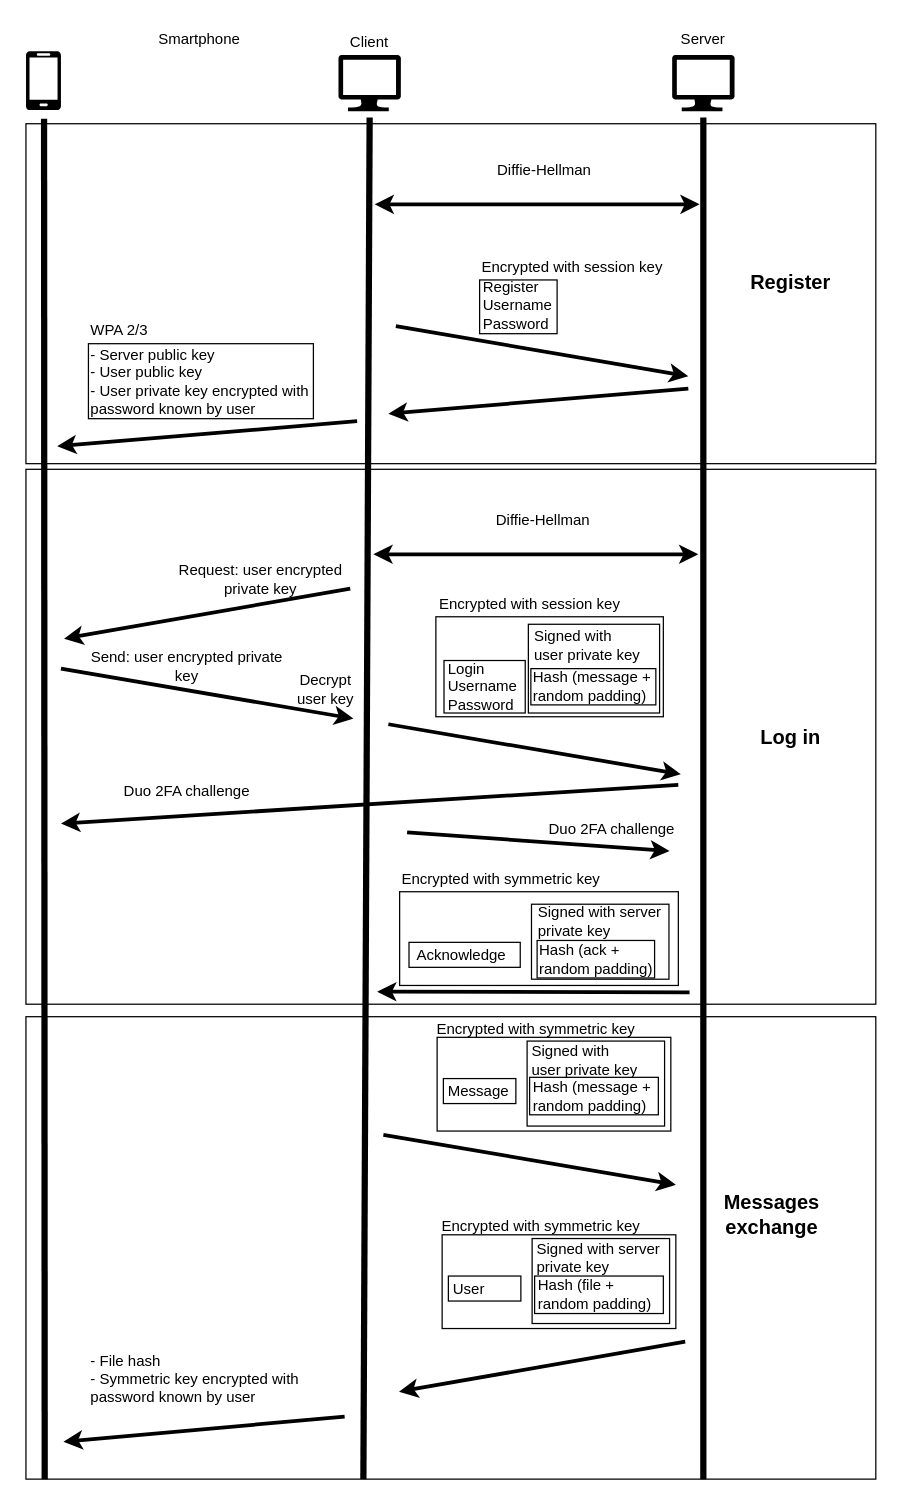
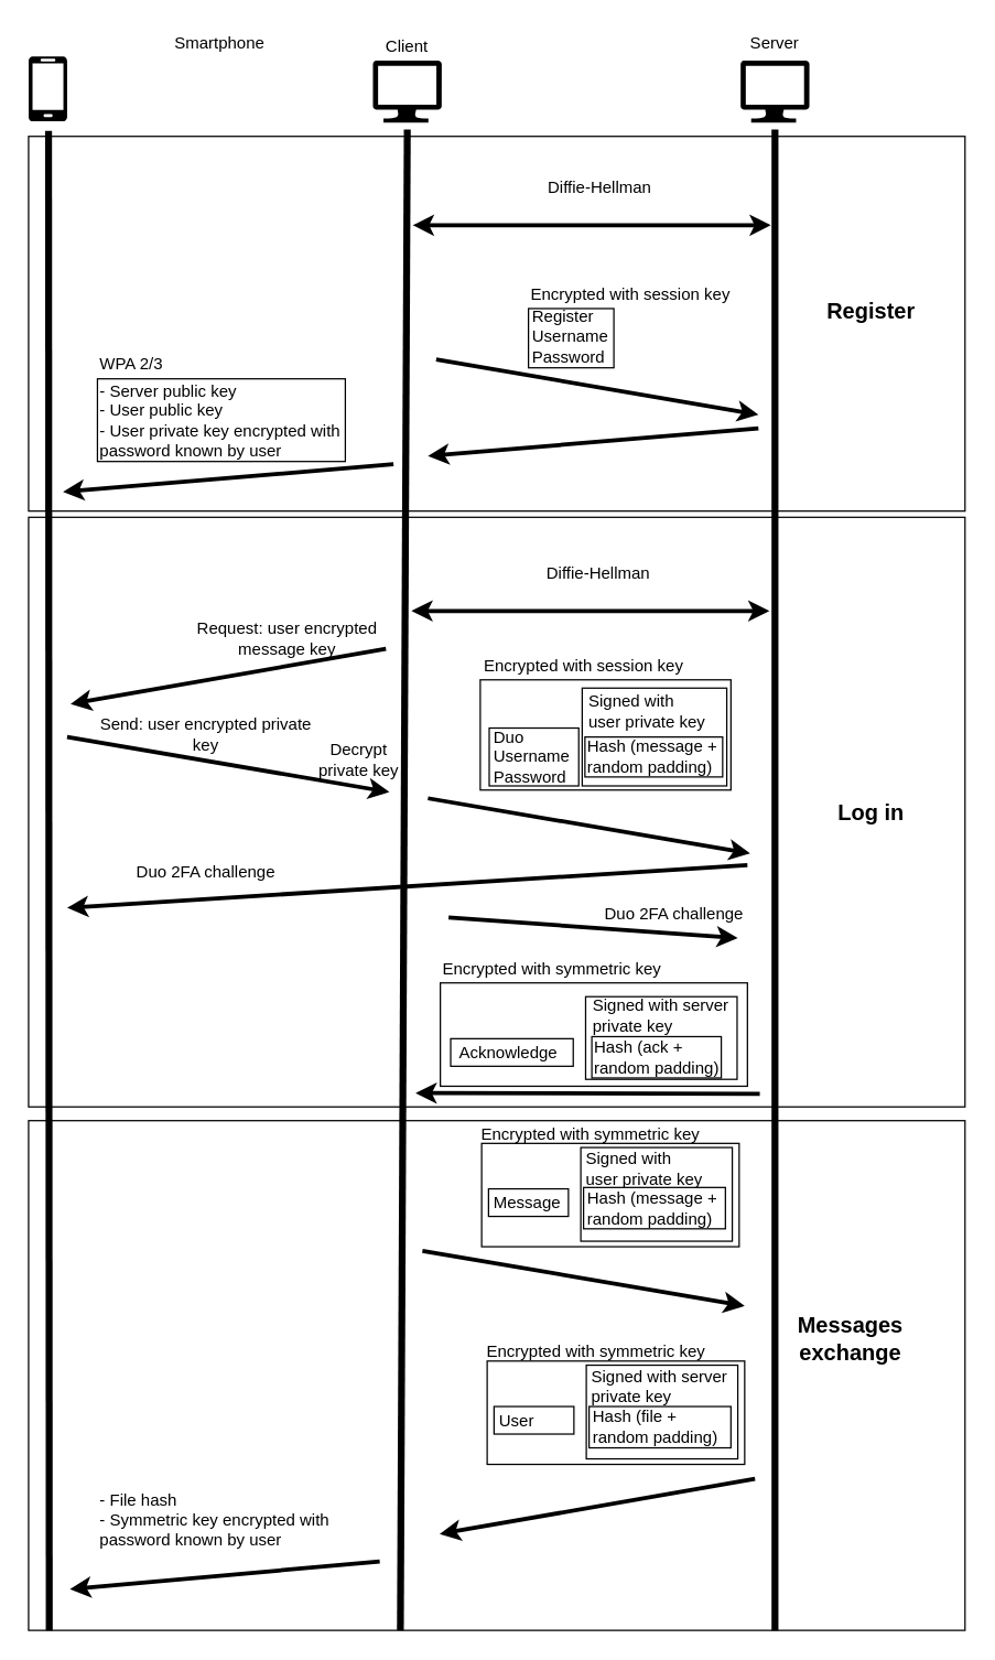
  <mxCell id="0" />
  <mxCell id="1" parent="0" />
  <mxCell id="2" value="" style="rounded=0;whiteSpace=wrap;html=1;fillColor=none;" parent="1" vertex="1"><mxGeometry x="20" y="375" width="680" height="428" as="geometry" /></mxCell>
  <mxCell id="3" value="" style="rounded=0;whiteSpace=wrap;html=1;fillColor=none;" parent="1" vertex="1"><mxGeometry x="427" y="1020.5" width="103" height="30" as="geometry" /></mxCell>
  <mxCell id="4" value="" style="rounded=0;whiteSpace=wrap;html=1;fillColor=none;" parent="1" vertex="1"><mxGeometry x="20" y="813" width="680" height="370" as="geometry" /></mxCell>
  <mxCell id="5" value="" style="rounded=0;whiteSpace=wrap;html=1;fillColor=none;" parent="1" vertex="1"><mxGeometry x="425" y="990.5" width="110" height="68" as="geometry" /></mxCell>
  <mxCell id="6" value="" style="rounded=0;whiteSpace=wrap;html=1;fillColor=none;" parent="1" vertex="1"><mxGeometry x="422" y="499" width="105" height="71" as="geometry" /></mxCell>
  <mxCell id="7" value="" style="rounded=0;whiteSpace=wrap;html=1;fillColor=none;" parent="1" vertex="1"><mxGeometry x="348" y="493" width="182" height="80" as="geometry" /></mxCell>
  <mxCell id="8" value="" style="rounded=0;whiteSpace=wrap;html=1;fillColor=none;" parent="1" vertex="1"><mxGeometry x="424" y="534.5" width="100" height="29" as="geometry" /></mxCell>
  <mxCell id="9" value="" style="rounded=0;whiteSpace=wrap;html=1;fillColor=none;" parent="1" vertex="1"><mxGeometry x="20" y="98.5" width="680" height="272" as="geometry" /></mxCell>
  <mxCell id="10" value="" style="rounded=0;whiteSpace=wrap;html=1;fillColor=none;" parent="1" vertex="1"><mxGeometry x="70" y="274.5" width="180" height="60" as="geometry" /></mxCell>
  <mxCell id="11" value="" style="rounded=0;whiteSpace=wrap;html=1;fillColor=none;" parent="1" vertex="1"><mxGeometry x="354.5" y="528" width="65" height="42" as="geometry" /></mxCell>
  <mxCell id="12" value="" style="rounded=0;whiteSpace=wrap;html=1;fillColor=none;" parent="1" vertex="1"><mxGeometry x="383" y="223.5" width="62" height="43" as="geometry" /></mxCell>
  <mxCell id="13" value="" style="aspect=fixed;pointerEvents=1;shadow=0;dashed=0;html=1;strokeColor=none;labelPosition=center;verticalLabelPosition=bottom;verticalAlign=top;align=center;fillColor=#000000;shape=mxgraph.azure.computer" parent="1" vertex="1"><mxGeometry x="270" y="43.5" width="50" height="45" as="geometry" /></mxCell>
  <mxCell id="14" value="Client" style="text;html=1;strokeColor=none;fillColor=none;align=center;verticalAlign=middle;whiteSpace=wrap;rounded=0;" parent="1" vertex="1"><mxGeometry x="275" y="23.5" width="40" height="20" as="geometry" /></mxCell>
  <mxCell id="15" value="Server" style="text;html=1;strokeColor=none;fillColor=none;align=center;verticalAlign=middle;whiteSpace=wrap;rounded=0;" parent="1" vertex="1"><mxGeometry x="542" y="20.5" width="40" height="20" as="geometry" /></mxCell>
  <mxCell id="16" value="" style="endArrow=none;html=1;strokeWidth=5;" parent="1" edge="1"><mxGeometry width="50" height="50" relative="1" as="geometry"><mxPoint x="290" y="1183" as="sourcePoint" /><mxPoint x="295" y="93.5" as="targetPoint" /></mxGeometry></mxCell>
  <mxCell id="17" value="" style="aspect=fixed;pointerEvents=1;shadow=0;dashed=0;html=1;strokeColor=none;labelPosition=center;verticalLabelPosition=bottom;verticalAlign=top;align=center;fillColor=#000000;shape=mxgraph.azure.computer" parent="1" vertex="1"><mxGeometry x="537" y="43.5" width="50" height="45" as="geometry" /></mxCell>
  <mxCell id="18" value="" style="endArrow=none;html=1;strokeWidth=5;" parent="1" edge="1"><mxGeometry width="50" height="50" relative="1" as="geometry"><mxPoint x="562" y="1183" as="sourcePoint" /><mxPoint x="562" y="93.5" as="targetPoint" /></mxGeometry></mxCell>
  <mxCell id="19" value="Diffie-Hellman" style="text;html=1;strokeColor=none;fillColor=none;align=center;verticalAlign=middle;whiteSpace=wrap;rounded=0;" parent="1" vertex="1"><mxGeometry x="345" y="123" width="180" height="25" as="geometry" /></mxCell>
  <mxCell id="20" value="" style="endArrow=classic;html=1;strokeWidth=3;" parent="1" edge="1"><mxGeometry width="50" height="50" relative="1" as="geometry"><mxPoint x="316" y="260.5" as="sourcePoint" /><mxPoint x="550" y="300.5" as="targetPoint" /></mxGeometry></mxCell>
  <mxCell id="21" value="Register&lt;br&gt;Username&lt;br&gt;Password" style="text;html=1;strokeColor=none;fillColor=none;align=left;verticalAlign=middle;whiteSpace=wrap;rounded=0;" parent="1" vertex="1"><mxGeometry x="384" y="223.5" width="62" height="41" as="geometry" /></mxCell>
  <mxCell id="22" value="Encrypted with session key&amp;nbsp;" style="text;html=1;strokeColor=none;fillColor=none;align=left;verticalAlign=middle;whiteSpace=wrap;rounded=0;" parent="1" vertex="1"><mxGeometry x="383" y="203.5" width="172" height="20" as="geometry" /></mxCell>
  <mxCell id="23" value="&lt;font style=&quot;font-size: 16px&quot;&gt;&lt;b&gt;Register&lt;/b&gt;&lt;/font&gt;" style="text;html=1;strokeColor=none;fillColor=none;align=center;verticalAlign=middle;whiteSpace=wrap;rounded=0;" parent="1" vertex="1"><mxGeometry x="596.5" y="214.5" width="70" height="20" as="geometry" /></mxCell>
  <mxCell id="24" value="" style="endArrow=classic;html=1;strokeWidth=3;" parent="1" edge="1"><mxGeometry width="50" height="50" relative="1" as="geometry"><mxPoint x="550" y="310.5" as="sourcePoint" /><mxPoint x="310" y="330.5" as="targetPoint" /></mxGeometry></mxCell>
  <mxCell id="25" value="- Server public key&lt;br&gt;- User public key&lt;br&gt;- User private key encrypted with password known by user&amp;nbsp;" style="text;html=1;strokeColor=none;fillColor=none;align=left;verticalAlign=middle;whiteSpace=wrap;rounded=0;direction=south;" parent="1" vertex="1"><mxGeometry x="70" y="284.5" width="190" height="40" as="geometry" /></mxCell>
  <mxCell id="26" value="" style="verticalLabelPosition=bottom;html=1;verticalAlign=top;align=center;strokeColor=none;fillColor=#000000;shape=mxgraph.azure.mobile;pointerEvents=1;" parent="1" vertex="1"><mxGeometry x="20" y="40.5" width="28" height="47" as="geometry" /></mxCell>
  <mxCell id="27" value="Smartphone" style="text;html=1;strokeColor=none;fillColor=none;align=center;verticalAlign=middle;whiteSpace=wrap;rounded=0;" parent="1" vertex="1"><mxGeometry x="139" y="20.5" width="40" height="20" as="geometry" /></mxCell>
  <mxCell id="28" value="" style="endArrow=none;html=1;strokeWidth=5;" parent="1" edge="1"><mxGeometry width="50" height="50" relative="1" as="geometry"><mxPoint x="35" y="1183" as="sourcePoint" /><mxPoint x="34.5" y="94.5" as="targetPoint" /></mxGeometry></mxCell>
  <mxCell id="29" value="WPA 2/3" style="text;html=1;strokeColor=none;fillColor=none;align=left;verticalAlign=middle;whiteSpace=wrap;rounded=0;" parent="1" vertex="1"><mxGeometry x="70" y="254" width="60" height="20" as="geometry" /></mxCell>
  <mxCell id="30" value="" style="endArrow=classic;html=1;strokeWidth=3;" parent="1" edge="1"><mxGeometry width="50" height="50" relative="1" as="geometry"><mxPoint x="285" y="336.5" as="sourcePoint" /><mxPoint x="45" y="356.5" as="targetPoint" /></mxGeometry></mxCell>
- <mxCell id="31" value="Login&lt;br&gt;Username&lt;br&gt;Password" style="text;html=1;strokeColor=none;fillColor=none;align=left;verticalAlign=middle;whiteSpace=wrap;rounded=0;" parent="1" vertex="1"><mxGeometry x="356" y="538.5" width="40" height="20" as="geometry" /></mxCell>
+ <mxCell id="31" value="Duo&lt;br&gt;Username&lt;br&gt;Password" style="text;html=1;strokeColor=none;fillColor=none;align=left;verticalAlign=middle;whiteSpace=wrap;rounded=0;" parent="1" vertex="1"><mxGeometry x="356" y="538.5" width="40" height="20" as="geometry" /></mxCell>
  <mxCell id="32" value="Encrypted with session key&amp;nbsp;" style="text;html=1;strokeColor=none;fillColor=none;align=left;verticalAlign=middle;whiteSpace=wrap;rounded=0;" parent="1" vertex="1"><mxGeometry x="349" y="473" width="172" height="20" as="geometry" /></mxCell>
  <mxCell id="33" value="" style="endArrow=classic;html=1;strokeWidth=3;" parent="1" edge="1"><mxGeometry width="50" height="50" relative="1" as="geometry"><mxPoint x="279.5" y="470.5" as="sourcePoint" /><mxPoint x="50.5" y="510.5" as="targetPoint" /></mxGeometry></mxCell>
- <mxCell id="34" value="Request: user encrypted private key" style="text;html=1;strokeColor=none;fillColor=none;align=center;verticalAlign=middle;whiteSpace=wrap;rounded=0;" parent="1" vertex="1"><mxGeometry x="123" y="453" width="170" height="20" as="geometry" /></mxCell>
+ <mxCell id="34" value="Request: user encrypted message key" style="text;html=1;strokeColor=none;fillColor=none;align=center;verticalAlign=middle;whiteSpace=wrap;rounded=0;" parent="1" vertex="1"><mxGeometry x="123" y="453" width="170" height="20" as="geometry" /></mxCell>
  <mxCell id="35" value="" style="endArrow=classic;html=1;strokeWidth=3;" parent="1" edge="1"><mxGeometry width="50" height="50" relative="1" as="geometry"><mxPoint x="48" y="534.5" as="sourcePoint" /><mxPoint x="282" y="574.5" as="targetPoint" /></mxGeometry></mxCell>
  <mxCell id="36" value="Send: user encrypted private key" style="text;html=1;strokeColor=none;fillColor=none;align=center;verticalAlign=middle;whiteSpace=wrap;rounded=0;" parent="1" vertex="1"><mxGeometry x="64" y="523" width="170" height="20" as="geometry" /></mxCell>
  <mxCell id="37" value="Hash (message + random padding)" style="text;html=1;strokeColor=none;fillColor=none;align=left;verticalAlign=middle;whiteSpace=wrap;rounded=0;" parent="1" vertex="1"><mxGeometry x="424" y="531" width="111" height="36" as="geometry" /></mxCell>
  <mxCell id="38" value="Signed with user private key" style="text;html=1;strokeColor=none;fillColor=none;align=left;verticalAlign=middle;whiteSpace=wrap;rounded=0;" parent="1" vertex="1"><mxGeometry x="425" y="500.5" width="90" height="30" as="geometry" /></mxCell>
  <mxCell id="39" value="" style="endArrow=classic;html=1;strokeWidth=3;" parent="1" edge="1"><mxGeometry width="50" height="50" relative="1" as="geometry"><mxPoint x="310" y="579" as="sourcePoint" /><mxPoint x="544" y="619" as="targetPoint" /></mxGeometry></mxCell>
  <mxCell id="40" value="" style="endArrow=classic;html=1;strokeWidth=3;" parent="1" edge="1"><mxGeometry width="50" height="50" relative="1" as="geometry"><mxPoint x="542" y="627.5" as="sourcePoint" /><mxPoint x="48" y="658.5" as="targetPoint" /></mxGeometry></mxCell>
  <mxCell id="41" value="Duo 2FA challenge" style="text;html=1;strokeColor=none;fillColor=none;align=center;verticalAlign=middle;whiteSpace=wrap;rounded=0;" parent="1" vertex="1"><mxGeometry x="79" y="623" width="140" height="20" as="geometry" /></mxCell>
  <mxCell id="42" value="" style="endArrow=classic;html=1;strokeWidth=3;" parent="1" edge="1"><mxGeometry width="50" height="50" relative="1" as="geometry"><mxPoint x="325" y="665.5" as="sourcePoint" /><mxPoint x="535" y="680.5" as="targetPoint" /></mxGeometry></mxCell>
  <mxCell id="43" value="Duo 2FA challenge" style="text;html=1;strokeColor=none;fillColor=none;align=center;verticalAlign=middle;whiteSpace=wrap;rounded=0;" parent="1" vertex="1"><mxGeometry x="423" y="653" width="132" height="20" as="geometry" /></mxCell>
  <mxCell id="44" value="&lt;font style=&quot;font-size: 16px&quot;&gt;&lt;b&gt;Log in&lt;/b&gt;&lt;/font&gt;" style="text;html=1;strokeColor=none;fillColor=none;align=center;verticalAlign=middle;whiteSpace=wrap;rounded=0;" parent="1" vertex="1"><mxGeometry x="596.5" y="579" width="70" height="20" as="geometry" /></mxCell>
  <mxCell id="45" value="" style="endArrow=classic;html=1;strokeWidth=3;" parent="1" edge="1"><mxGeometry width="50" height="50" relative="1" as="geometry"><mxPoint x="306" y="907.5" as="sourcePoint" /><mxPoint x="540" y="947.5" as="targetPoint" /></mxGeometry></mxCell>
  <mxCell id="46" value="Encrypted with symmetric key" style="text;html=1;strokeColor=none;fillColor=none;align=left;verticalAlign=middle;whiteSpace=wrap;rounded=0;" parent="1" vertex="1"><mxGeometry x="347" y="812.5" width="172" height="20" as="geometry" /></mxCell>
  <mxCell id="47" value="" style="rounded=0;whiteSpace=wrap;html=1;fillColor=none;" parent="1" vertex="1"><mxGeometry x="349" y="829.5" width="187" height="75" as="geometry" /></mxCell>
  <mxCell id="48" value="" style="rounded=0;whiteSpace=wrap;html=1;fillColor=none;" parent="1" vertex="1"><mxGeometry x="354" y="862.5" width="58" height="20" as="geometry" /></mxCell>
  <mxCell id="49" value="Message" style="text;html=1;strokeColor=none;fillColor=none;align=left;verticalAlign=middle;whiteSpace=wrap;rounded=0;" parent="1" vertex="1"><mxGeometry x="356" y="862.5" width="40" height="20" as="geometry" /></mxCell>
  <mxCell id="50" value="Hash (message + random padding)" style="text;html=1;strokeColor=none;fillColor=none;align=left;verticalAlign=middle;whiteSpace=wrap;rounded=0;" parent="1" vertex="1"><mxGeometry x="424" y="858.5" width="111" height="36" as="geometry" /></mxCell>
  <mxCell id="51" value="Signed with user private key" style="text;html=1;strokeColor=none;fillColor=none;align=left;verticalAlign=middle;whiteSpace=wrap;rounded=0;" parent="1" vertex="1"><mxGeometry x="423" y="832.5" width="90" height="30" as="geometry" /></mxCell>
  <mxCell id="52" value="" style="rounded=0;whiteSpace=wrap;html=1;fillColor=none;" parent="1" vertex="1"><mxGeometry x="423" y="861.5" width="103" height="30" as="geometry" /></mxCell>
  <mxCell id="53" value="" style="rounded=0;whiteSpace=wrap;html=1;fillColor=none;" parent="1" vertex="1"><mxGeometry x="421" y="832.5" width="110" height="68" as="geometry" /></mxCell>
  <mxCell id="54" value="Encrypted with symmetric key" style="text;html=1;strokeColor=none;fillColor=none;align=left;verticalAlign=middle;whiteSpace=wrap;rounded=0;" parent="1" vertex="1"><mxGeometry x="351" y="970.5" width="172" height="20" as="geometry" /></mxCell>
  <mxCell id="55" value="" style="rounded=0;whiteSpace=wrap;html=1;fillColor=none;" parent="1" vertex="1"><mxGeometry x="353" y="987.5" width="187" height="75" as="geometry" /></mxCell>
  <mxCell id="56" value="" style="rounded=0;whiteSpace=wrap;html=1;fillColor=none;" parent="1" vertex="1"><mxGeometry x="358" y="1020.5" width="58" height="20" as="geometry" /></mxCell>
  <mxCell id="57" value="User" style="text;html=1;strokeColor=none;fillColor=none;align=left;verticalAlign=middle;whiteSpace=wrap;rounded=0;" parent="1" vertex="1"><mxGeometry x="360" y="1020.5" width="40" height="20" as="geometry" /></mxCell>
  <mxCell id="58" value="Hash (file + &lt;br&gt;random padding)" style="text;html=1;strokeColor=none;fillColor=none;align=left;verticalAlign=middle;whiteSpace=wrap;rounded=0;" parent="1" vertex="1"><mxGeometry x="428" y="1016.5" width="111" height="36" as="geometry" /></mxCell>
  <mxCell id="59" value="Signed with server private key" style="text;html=1;strokeColor=none;fillColor=none;align=left;verticalAlign=middle;whiteSpace=wrap;rounded=0;" parent="1" vertex="1"><mxGeometry x="427" y="990.5" width="103" height="30" as="geometry" /></mxCell>
  <mxCell id="60" value="" style="endArrow=classic;html=1;strokeWidth=3;" parent="1" edge="1"><mxGeometry width="50" height="50" relative="1" as="geometry"><mxPoint x="547.5" y="1073" as="sourcePoint" /><mxPoint x="318.5" y="1113" as="targetPoint" /></mxGeometry></mxCell>
  <mxCell id="61" value="&lt;font style=&quot;font-size: 16px&quot;&gt;&lt;b&gt;Messages&lt;br&gt;exchange&lt;br&gt;&lt;/b&gt;&lt;/font&gt;" style="text;html=1;strokeColor=none;fillColor=none;align=center;verticalAlign=middle;whiteSpace=wrap;rounded=0;" parent="1" vertex="1"><mxGeometry x="581.5" y="960.5" width="70" height="20" as="geometry" /></mxCell>
  <mxCell id="62" value="" style="endArrow=classic;html=1;strokeWidth=3;" parent="1" edge="1"><mxGeometry width="50" height="50" relative="1" as="geometry"><mxPoint x="275" y="1133" as="sourcePoint" /><mxPoint x="50" y="1153" as="targetPoint" /></mxGeometry></mxCell>
  <mxCell id="63" value="- File hash&lt;br&gt;- Symmetric key encrypted with password known by user&amp;nbsp;" style="text;html=1;strokeColor=none;fillColor=none;align=left;verticalAlign=middle;whiteSpace=wrap;rounded=0;direction=south;" parent="1" vertex="1"><mxGeometry x="70" y="1083" width="190" height="40" as="geometry" /></mxCell>
  <mxCell id="64" value="" style="endArrow=classic;startArrow=classic;html=1;strokeWidth=3;" edge="1" parent="1"><mxGeometry width="50" height="50" relative="1" as="geometry"><mxPoint x="299" y="163" as="sourcePoint" /><mxPoint x="559" y="163" as="targetPoint" /></mxGeometry></mxCell>
  <mxCell id="65" value="Diffie-Hellman" style="text;html=1;strokeColor=none;fillColor=none;align=center;verticalAlign=middle;whiteSpace=wrap;rounded=0;" vertex="1" parent="1"><mxGeometry x="344" y="403" width="180" height="25" as="geometry" /></mxCell>
  <mxCell id="66" value="" style="endArrow=classic;startArrow=classic;html=1;strokeWidth=3;" edge="1" parent="1"><mxGeometry width="50" height="50" relative="1" as="geometry"><mxPoint x="298" y="443" as="sourcePoint" /><mxPoint x="558" y="443" as="targetPoint" /></mxGeometry></mxCell>
  <mxCell id="67" value="" style="endArrow=classic;html=1;strokeWidth=3;" edge="1" parent="1"><mxGeometry width="50" height="50" relative="1" as="geometry"><mxPoint x="551" y="793.5" as="sourcePoint" /><mxPoint x="301" y="793" as="targetPoint" /></mxGeometry></mxCell>
- <mxCell id="68" value="Decrypt user key" style="text;html=1;strokeColor=none;fillColor=none;align=center;verticalAlign=middle;whiteSpace=wrap;rounded=0;" vertex="1" parent="1"><mxGeometry x="227" y="540.5" width="66" height="20" as="geometry" /></mxCell>
+ <mxCell id="68" value="Decrypt private key" style="text;html=1;strokeColor=none;fillColor=none;align=center;verticalAlign=middle;whiteSpace=wrap;rounded=0;" vertex="1" parent="1"><mxGeometry x="227" y="540.5" width="66" height="20" as="geometry" /></mxCell>
  <mxCell id="69" value="Encrypted with symmetric key" style="text;html=1;strokeColor=none;fillColor=none;align=left;verticalAlign=middle;whiteSpace=wrap;rounded=0;" vertex="1" parent="1"><mxGeometry x="319" y="693" width="172" height="20" as="geometry" /></mxCell>
  <mxCell id="70" value="" style="rounded=0;whiteSpace=wrap;html=1;fillColor=none;" vertex="1" parent="1"><mxGeometry x="319" y="713" width="223" height="75" as="geometry" /></mxCell>
  <mxCell id="71" value="" style="group" vertex="1" connectable="0" parent="1"><mxGeometry x="326.5" y="753.5" width="89" height="20" as="geometry" /></mxCell>
  <mxCell id="72" value="" style="rounded=0;whiteSpace=wrap;html=1;fillColor=none;" vertex="1" parent="71"><mxGeometry width="89" height="20" as="geometry" /></mxCell>
  <mxCell id="73" value="Acknowledge" style="text;html=1;strokeColor=none;fillColor=none;align=left;verticalAlign=middle;whiteSpace=wrap;rounded=0;" vertex="1" parent="71"><mxGeometry x="4.5" width="40" height="20" as="geometry" /></mxCell>
  <mxCell id="74" value="Hash (ack + &lt;br&gt;random padding)" style="text;html=1;strokeColor=none;fillColor=none;align=left;verticalAlign=middle;whiteSpace=wrap;rounded=0;" vertex="1" parent="1"><mxGeometry x="428.5" y="748.5" width="111" height="36" as="geometry" /></mxCell>
  <mxCell id="75" value="" style="group" vertex="1" connectable="0" parent="1"><mxGeometry x="428" y="722" width="113" height="68" as="geometry" /></mxCell>
  <mxCell id="76" value="" style="rounded=0;whiteSpace=wrap;html=1;fillColor=none;strokeColor=#030303;fontColor=#333333;" vertex="1" parent="75"><mxGeometry x="1" y="30" width="94" height="30" as="geometry" /></mxCell>
  <mxCell id="77" value="" style="rounded=0;whiteSpace=wrap;html=1;strokeColor=#030303;fillColor=none;" vertex="1" parent="75"><mxGeometry x="-3.5" y="1" width="110" height="60" as="geometry" /></mxCell>
  <mxCell id="78" value="Signed with server private key" style="text;html=1;strokeColor=none;fillColor=none;align=left;verticalAlign=middle;whiteSpace=wrap;rounded=0;" vertex="1" parent="75"><mxGeometry width="103" height="30" as="geometry" /></mxCell>
